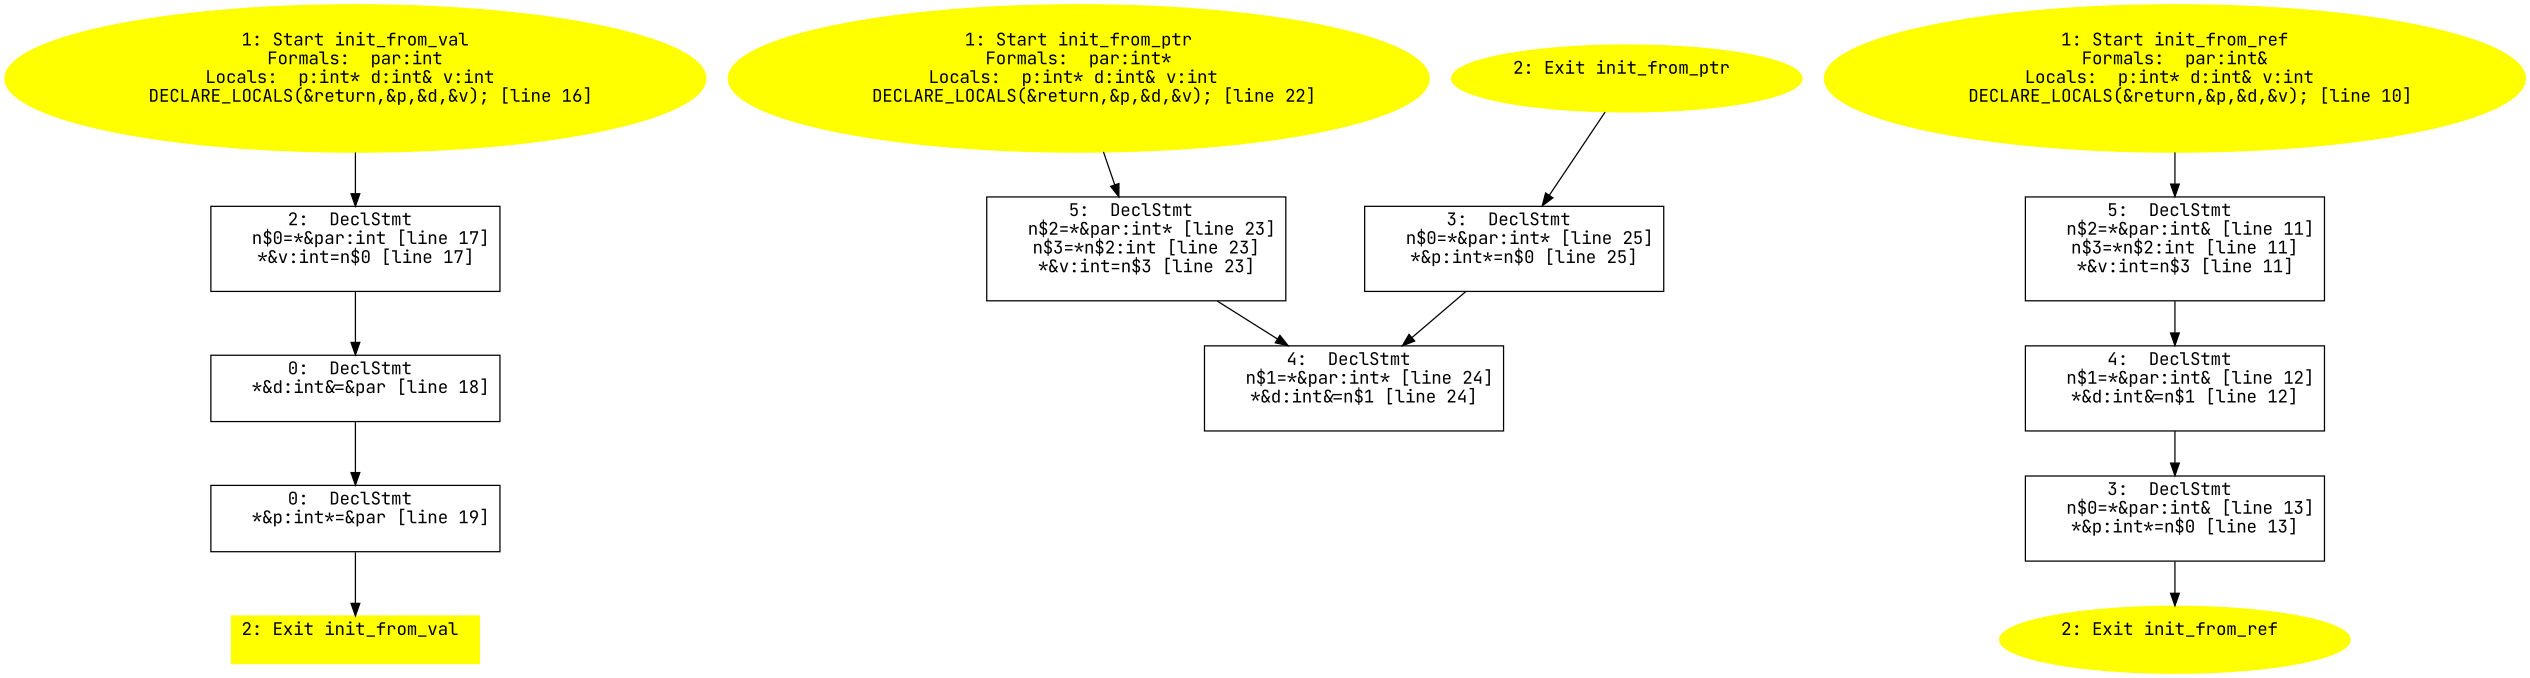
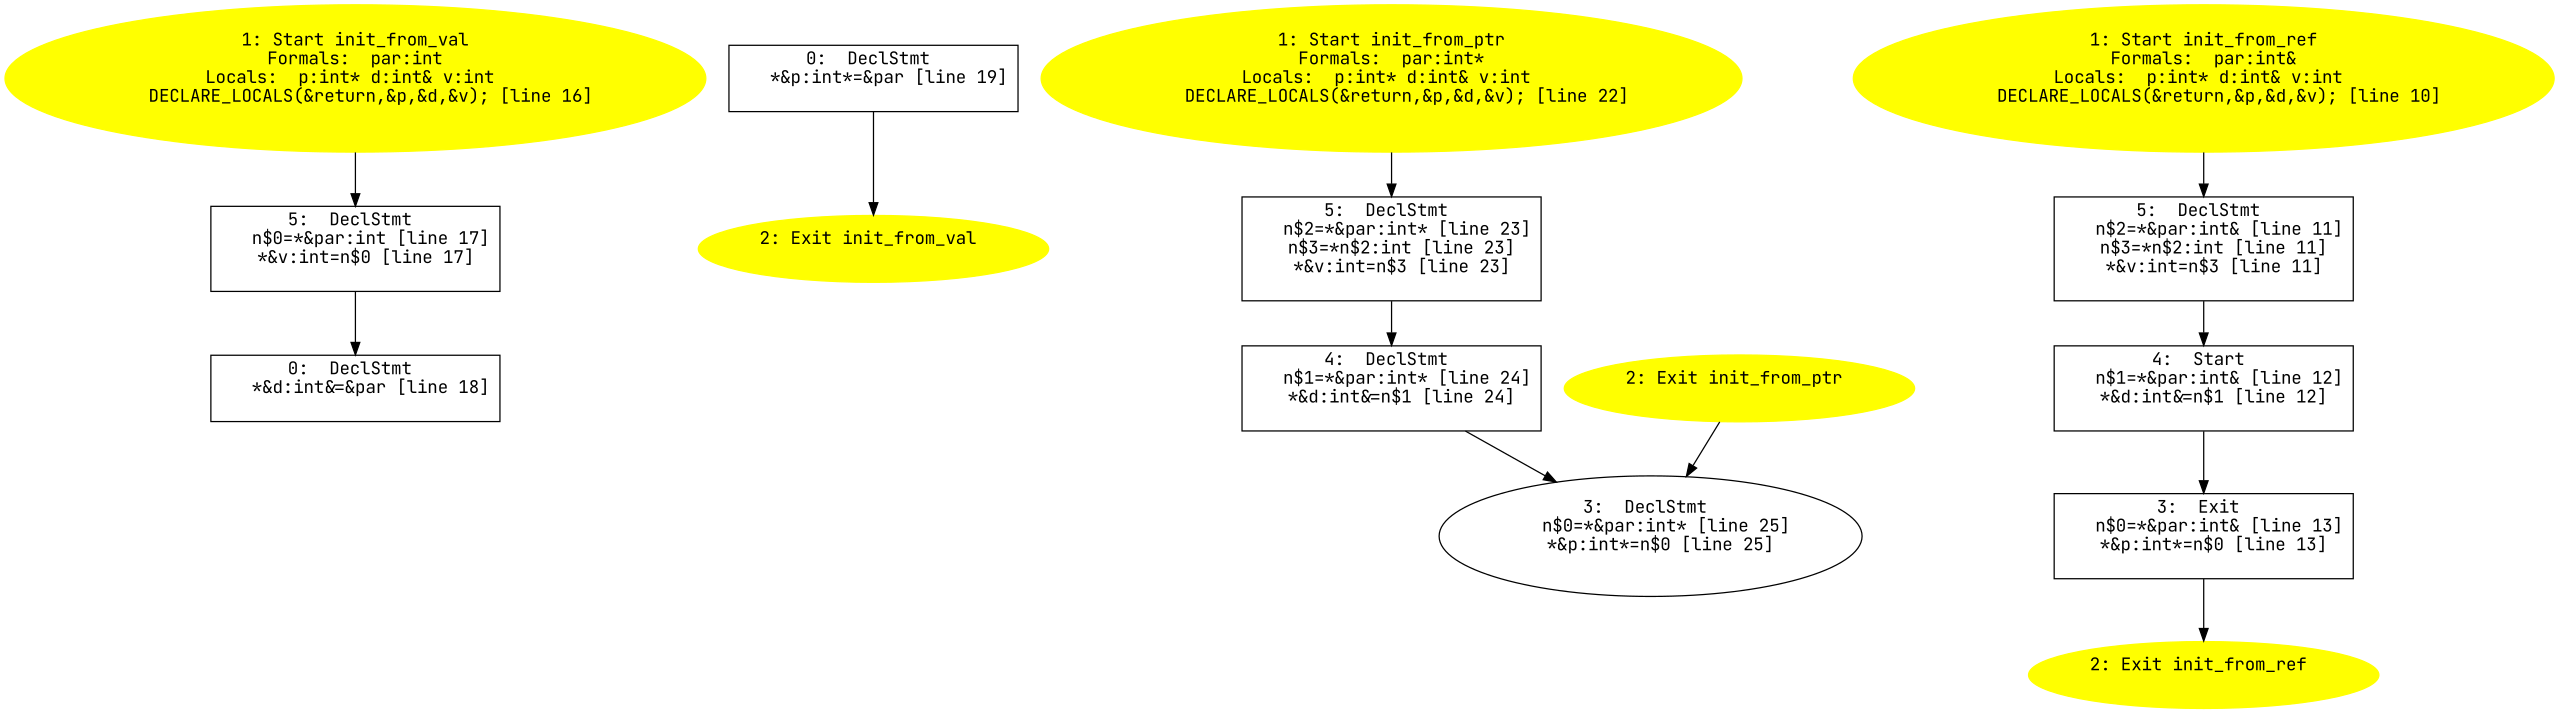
  digraph {
    fontname="JetBrains Mono"
    node [fontname="JetBrains Mono" shape=box]
    edge [fontname="JetBrains Mono"]
    n1 [color=yellow label="1: Start init_from_val\nFormals:  par:int\nLocals:  p:int* d:int& v:int \n   DECLARE_LOCALS(&return,&p,&d,&v); [line 16]\n " style=filled shape=""]
-   n2 [label="2:  DeclStmt \n   n$0=*&par:int [line 17]\n  *&v:int=n$0 [line 17]\n "]
+   n2 [label="5:  DeclStmt \n   n$0=*&par:int [line 17]\n  *&v:int=n$0 [line 17]\n "]
    n3 [label="0:  DeclStmt \n   *&d:int&=&par [line 18]\n "]
    n4 [label="0:  DeclStmt \n   *&p:int*=&par [line 19]\n "]
-   n5 [color=yellow label="2: Exit init_from_val \n  " style=filled]
+   n5 [color=yellow label="2: Exit init_from_val \n  " style=filled shape=""]
    n6 [color=yellow label="1: Start init_from_ptr\nFormals:  par:int*\nLocals:  p:int* d:int& v:int \n   DECLARE_LOCALS(&return,&p,&d,&v); [line 22]\n " style=filled shape=""]
    n7 [label="5:  DeclStmt \n   n$2=*&par:int* [line 23]\n  n$3=*n$2:int [line 23]\n  *&v:int=n$3 [line 23]\n "]
    n8 [label="4:  DeclStmt \n   n$1=*&par:int* [line 24]\n  *&d:int&=n$1 [line 24]\n "]
-   n9 [label="3:  DeclStmt \n   n$0=*&par:int* [line 25]\n  *&p:int*=n$0 [line 25]\n "]
+   n9 [label="3:  DeclStmt \n   n$0=*&par:int* [line 25]\n  *&p:int*=n$0 [line 25]\n " shape=ellipse]
    n10 [color=yellow label="2: Exit init_from_ptr \n  " style=filled shape=""]
    n11 [color=yellow label="1: Start init_from_ref\nFormals:  par:int&\nLocals:  p:int* d:int& v:int \n   DECLARE_LOCALS(&return,&p,&d,&v); [line 10]\n " style=filled shape=""]
    n12 [label="5:  DeclStmt \n   n$2=*&par:int& [line 11]\n  n$3=*n$2:int [line 11]\n  *&v:int=n$3 [line 11]\n "]
-   n13 [label="4:  DeclStmt \n   n$1=*&par:int& [line 12]\n  *&d:int&=n$1 [line 12]\n "]
-   n14 [label="3:  DeclStmt \n   n$0=*&par:int& [line 13]\n  *&p:int*=n$0 [line 13]\n "]
+   n13 [label="4:  Start \n   n$1=*&par:int& [line 12]\n  *&d:int&=n$1 [line 12]\n "]
+   n14 [label="3:  Exit \n   n$0=*&par:int& [line 13]\n  *&p:int*=n$0 [line 13]\n "]
    n15 [color=yellow label="2: Exit init_from_ref \n  " style=filled shape=""]
    n1 -> n2
    n2 -> n3
-   n3 -> n4
    n4 -> n5
    n6 -> n7
    n7 -> n8
-   n9 -> n8
+   n8 -> n9
    n10 -> n9
    n11 -> n12
    n12 -> n13
    n13 -> n14
    n14 -> n15
  }
